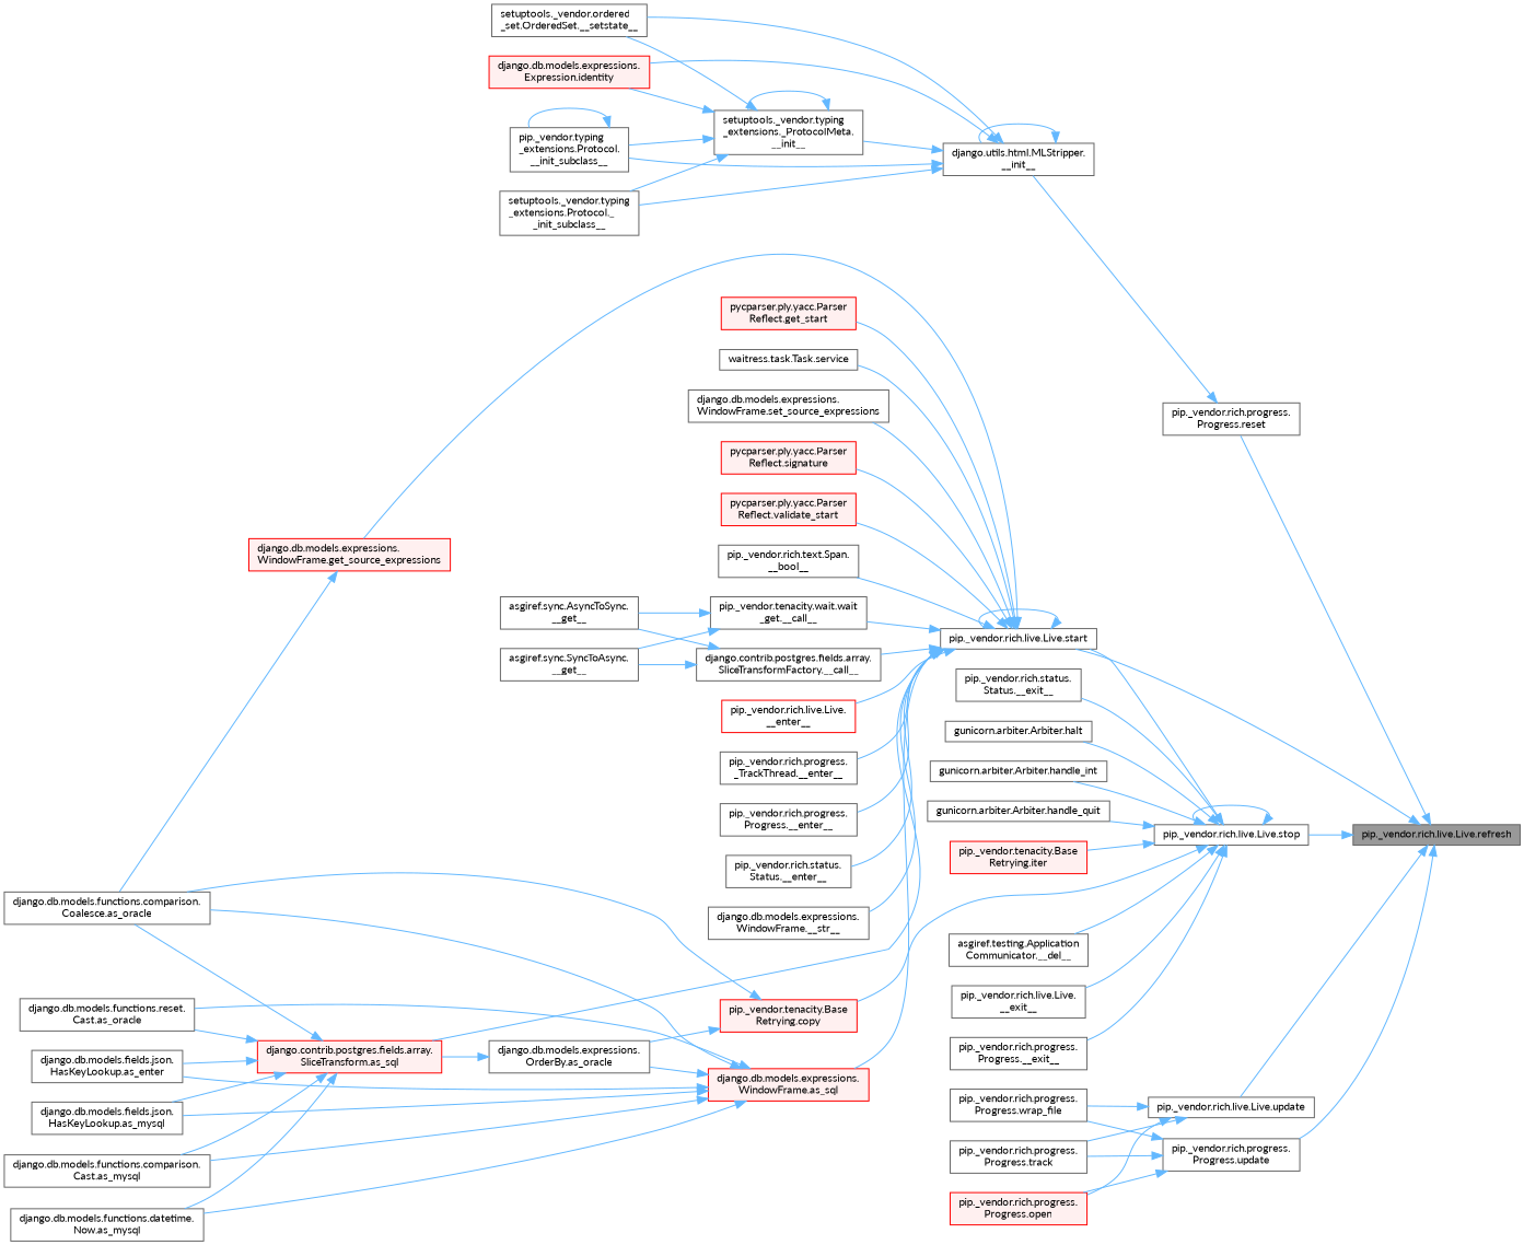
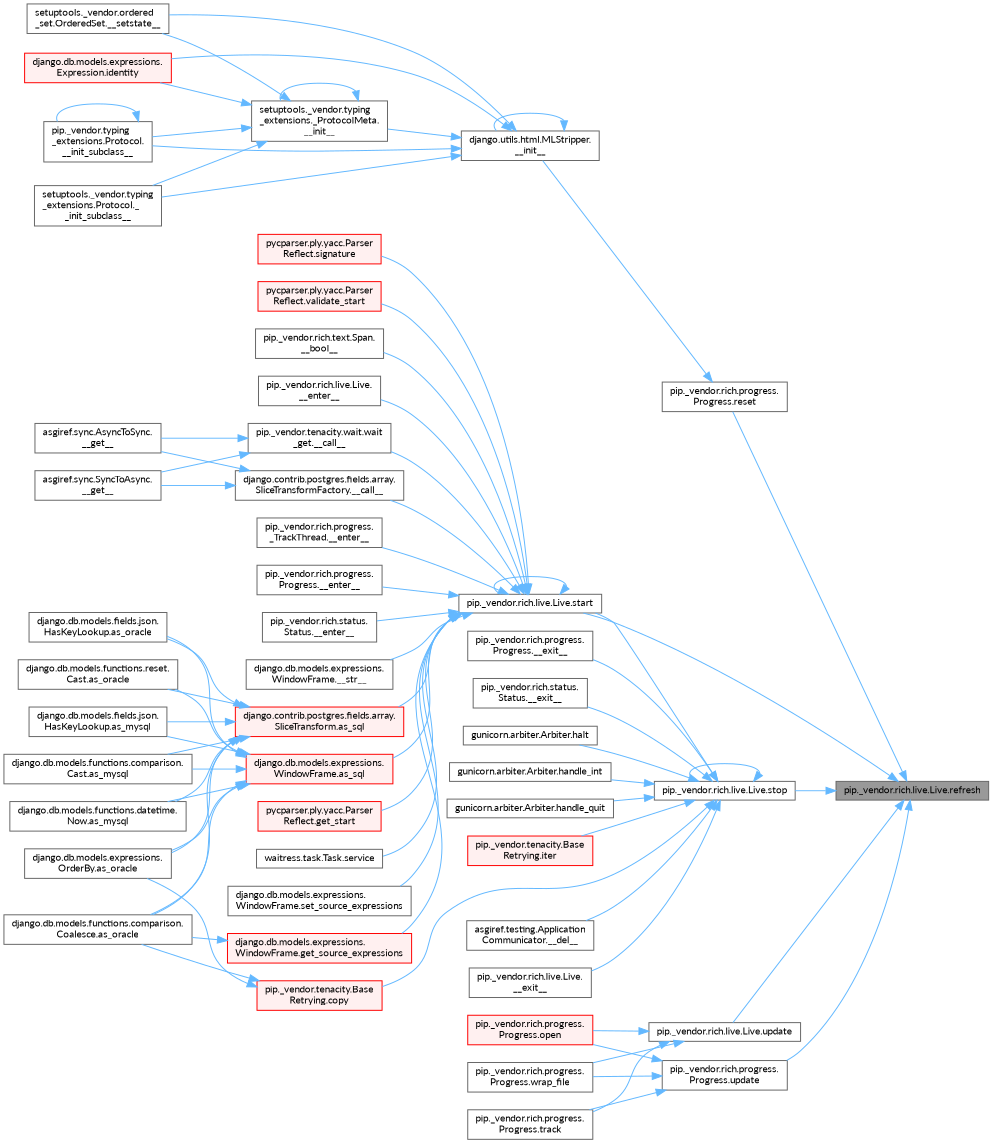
  digraph {
    fontname=Lato
    rankdir=RL
    node [color=grey40 fillcolor=white fontname=Lato fontsize=10 shape=box style=filled]
    edge [color=steelblue1 dir=back fontname=Lato fontsize=10 labelfontname=Helvetica labelfontsize=10 style=solid]
    n1 [color=gray40 fillcolor=grey60 fontcolor=black height=0.2 label="pip._vendor.rich.live.Live.refresh" width=0.4]
    n2 [height=0.2 label="pip._vendor.rich.progress.\lProgress.reset" width=0.4]
    n3 [height=0.2 label="pip._vendor.rich.live.Live.start" width=0.4]
    n4 [height=0.2 label="pip._vendor.rich.live.Live.stop" width=0.4]
    n5 [height=0.2 label="pip._vendor.rich.live.Live.update" width=0.4]
    n6 [height=0.2 label="pip._vendor.rich.progress.\lProgress.update" width=0.4]
    n7 [height=0.2 label="django.utils.html.MLStripper.\l__init__" width=0.4]
    n8 [height=0.2 label="pip._vendor.rich.text.Span.\l__bool__" width=0.4]
    n9 [height=0.2 label="django.contrib.postgres.fields.array.\lSliceTransformFactory.__call__" width=0.4]
    n10 [height=0.2 label="pip._vendor.tenacity.wait.wait\l_get.__call__" width=0.4]
-   n11 [color=red height=0.2 label="pip._vendor.rich.live.Live.\l__enter__" width=0.4]
+   n11 [height=0.2 label="pip._vendor.rich.live.Live.\l__enter__" width=0.4]
    n12 [height=0.2 label="pip._vendor.rich.progress.\l_TrackThread.__enter__" width=0.4]
    n13 [height=0.2 label="pip._vendor.rich.progress.\lProgress.__enter__" width=0.4]
    n14 [height=0.2 label="pip._vendor.rich.status.\lStatus.__enter__" width=0.4]
    n15 [height=0.2 label="django.db.models.expressions.\lWindowFrame.__str__" width=0.4]
    n16 [color=red fillcolor="#FFF0F0" height=0.2 label="django.contrib.postgres.fields.array.\lSliceTransform.as_sql" width=0.4]
    n17 [color=red fillcolor="#FFF0F0" height=0.2 label="django.db.models.expressions.\lWindowFrame.as_sql" width=0.4]
    n18 [color=red fillcolor="#FFF0F0" height=0.2 label="django.db.models.expressions.\lWindowFrame.get_source_expressions" width=0.4]
    n19 [color=red fillcolor="#FFF0F0" height=0.2 label="pycparser.ply.yacc.Parser\lReflect.get_start" width=0.4]
    n20 [height=0.2 label="waitress.task.Task.service" width=0.4]
    n21 [height=0.2 label="django.db.models.expressions.\lWindowFrame.set_source_expressions" width=0.4]
    n22 [color=red fillcolor="#FFF0F0" height=0.2 label="pycparser.ply.yacc.Parser\lReflect.signature" width=0.4]
    n23 [color=red fillcolor="#FFF0F0" height=0.2 label="pycparser.ply.yacc.Parser\lReflect.validate_start" width=0.4]
    n24 [height=0.2 label="asgiref.testing.Application\lCommunicator.__del__" width=0.4]
    n25 [height=0.2 label="pip._vendor.rich.live.Live.\l__exit__" width=0.4]
    n26 [height=0.2 label="pip._vendor.rich.progress.\lProgress.__exit__" width=0.4]
    n27 [height=0.2 label="pip._vendor.rich.status.\lStatus.__exit__" width=0.4]
    n28 [color=red fillcolor="#FFF0F0" height=0.2 label="pip._vendor.tenacity.Base\lRetrying.copy" width=0.4]
    n29 [height=0.2 label="gunicorn.arbiter.Arbiter.halt" width=0.4]
    n30 [height=0.2 label="gunicorn.arbiter.Arbiter.handle_int" width=0.4]
    n31 [height=0.2 label="gunicorn.arbiter.Arbiter.handle_quit" width=0.4]
    n32 [color=red fillcolor="#FFF0F0" height=0.2 label="pip._vendor.tenacity.Base\lRetrying.iter" width=0.4]
    n33 [height=0.2 label="pip._vendor.rich.progress.\lProgress.track" width=0.4]
    n34 [color=red fillcolor="#FFF0F0" height=0.2 label="pip._vendor.rich.progress.\lProgress.open" width=0.4]
    n35 [height=0.2 label="pip._vendor.rich.progress.\lProgress.wrap_file" width=0.4]
    n36 [height=0.2 label="setuptools._vendor.typing\l_extensions._ProtocolMeta.\l__init__" width=0.4]
    n37 [height=0.2 label="pip._vendor.typing\l_extensions.Protocol.\l__init_subclass__" width=0.4]
    n38 [height=0.2 label="setuptools._vendor.typing\l_extensions.Protocol._\l_init_subclass__" width=0.4]
    n39 [height=0.2 label="setuptools._vendor.ordered\l_set.OrderedSet.__setstate__" width=0.4]
    n40 [color=red fillcolor="#FFF0F0" height=0.2 label="django.db.models.expressions.\lExpression.identity" width=0.4]
    n41 [height=0.2 label="asgiref.sync.AsyncToSync.\l__get__" width=0.4]
    n42 [height=0.2 label="asgiref.sync.SyncToAsync.\l__get__" width=0.4]
    n43 [height=0.2 label="django.db.models.fields.json.\lHasKeyLookup.as_mysql" width=0.4]
    n44 [height=0.2 label="django.db.models.functions.comparison.\lCast.as_mysql" width=0.4]
    n45 [height=0.2 label="django.db.models.functions.datetime.\lNow.as_mysql" width=0.4]
    n46 [height=0.2 label="django.db.models.expressions.\lOrderBy.as_oracle" width=0.4]
-   n47 [height=0.2 label="django.db.models.fields.json.\lHasKeyLookup.as_enter" width=0.4]
+   n47 [height=0.2 label="django.db.models.fields.json.\lHasKeyLookup.as_oracle" width=0.4]
    n48 [height=0.2 label="django.db.models.functions.reset.\lCast.as_oracle" width=0.4]
    n49 [height=0.2 label="django.db.models.functions.comparison.\lCoalesce.as_oracle" width=0.4]
    n1 -> n2
    n1 -> n3
    n1 -> n4
    n1 -> n5
    n1 -> n6
    n2 -> n7
    n3 -> n3
    n3 -> n8
    n3 -> n9
    n3 -> n10
    n3 -> n11
    n3 -> n12
    n3 -> n13
    n3 -> n14
    n3 -> n15
    n3 -> n16
    n3 -> n17
    n3 -> n18
    n3 -> n19
    n3 -> n20
    n3 -> n21
    n3 -> n22
    n3 -> n23
    n4 -> n3
    n4 -> n4
    n4 -> n24
    n4 -> n25
    n4 -> n26
    n4 -> n27
    n4 -> n28
    n4 -> n29
    n4 -> n30
    n4 -> n31
    n4 -> n32
    n5 -> n33
    n5 -> n34
    n5 -> n35
    n6 -> n33
    n6 -> n34
    n6 -> n35
    n7 -> n7
    n7 -> n36
    n7 -> n37
    n7 -> n38
    n7 -> n39
    n7 -> n40
    n9 -> n41
    n9 -> n42
    n10 -> n41
    n10 -> n42
    n16 -> n43
    n16 -> n44
    n16 -> n45
-   n46 -> n16
+   n16 -> n46
    n16 -> n47
    n16 -> n48
    n16 -> n49
    n17 -> n43
    n17 -> n44
    n17 -> n45
    n17 -> n46
    n17 -> n47
    n17 -> n48
    n17 -> n49
    n18 -> n49
    n28 -> n46
    n28 -> n49
    n36 -> n36
    n36 -> n37
    n36 -> n38
    n36 -> n39
    n36 -> n40
    n37 -> n37
  }
